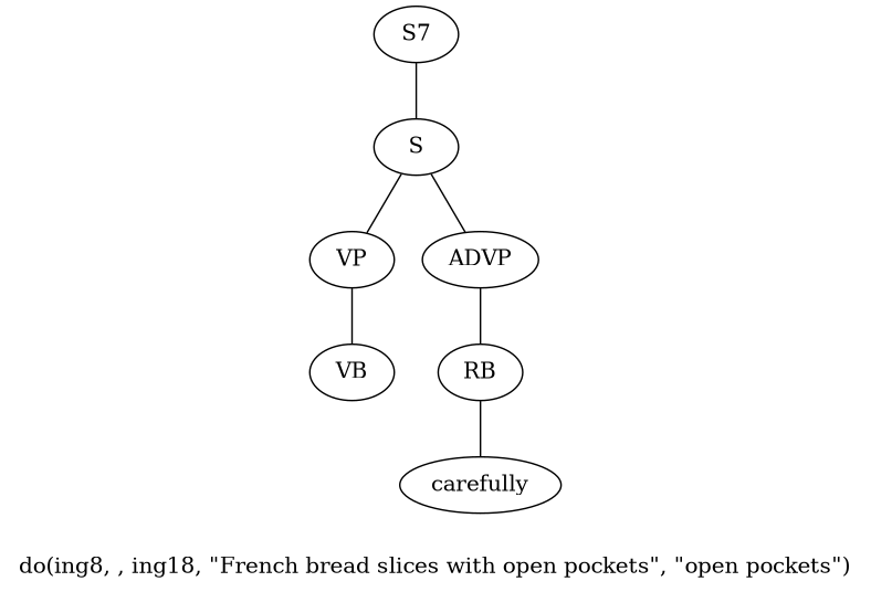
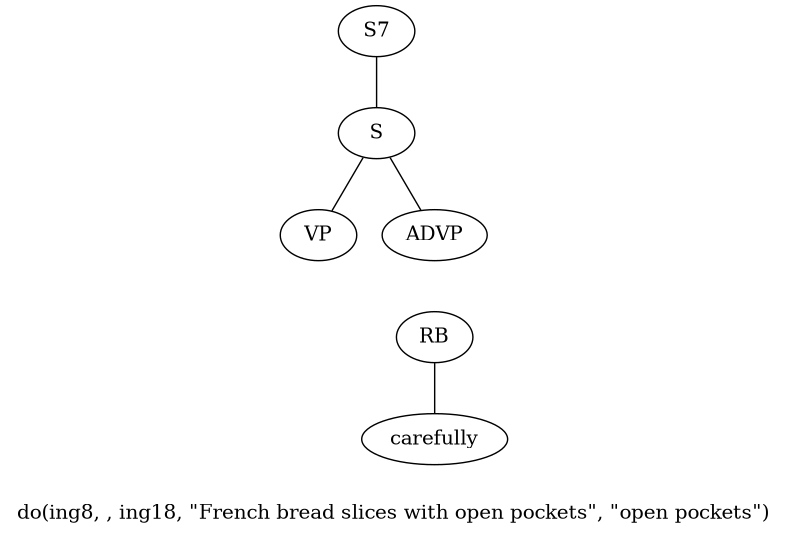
  graph {
    label="do(ing8, , ing18, \"French bread slices with open pockets\", \"open pockets\")"
    n1 [label=S7]
    n2 [label=S]
    n3 [label=VP]
    n4 [label=ADVP]
-   n5 [label=VB]
    n6 [label=RB]
    n7 [label=carefully]
    n1 -- n2
    n2 -- n3
    n2 -- n4
-   n3 -- n5
-   n4 -- n6
    n6 -- n7
  }
